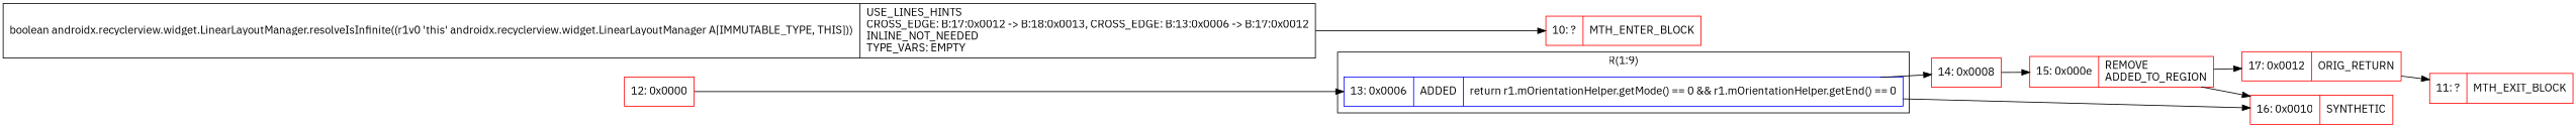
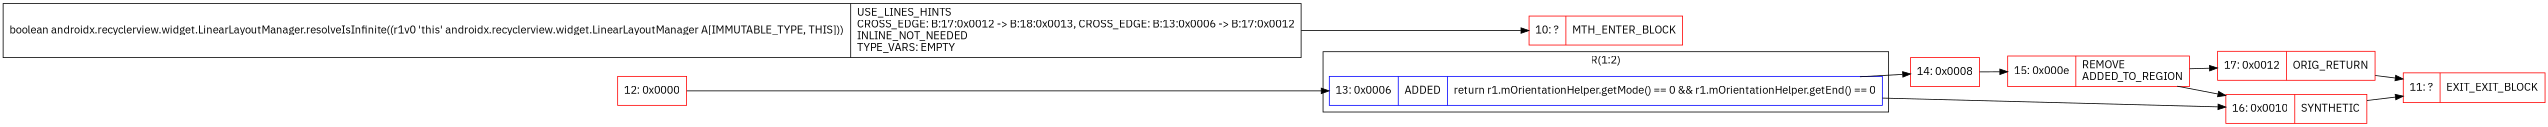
  digraph {
    fontname="IBM Plex Sans"
    rankdir=LR
    node [color=red fontname="IBM Plex Sans" shape=record]
    edge [fontname="IBM Plex Sans"]
    n1 [color=blue label="{13\:\ 0x0006|ADDED\l|return r1.mOrientationHelper.getMode() == 0 && r1.mOrientationHelper.getEnd() == 0\l}"]
    n2 [label="{14\:\ 0x0008}"]
    n3 [label="{16\:\ 0x0010|SYNTHETIC\l}"]
    n4 [label="{15\:\ 0x000e|REMOVE\lADDED_TO_REGION\l}"]
    n5 [label="{17\:\ 0x0012|ORIG_RETURN\l}"]
-   n6 [label="{11\:\ ?|MTH_EXIT_BLOCK\l}"]
+   n6 [label="{11\:\ ?|EXIT_EXIT_BLOCK\l}"]
    n7 [label="{10\:\ ?|MTH_ENTER_BLOCK\l}"]
    n8 [label="{12\:\ 0x0000}"]
    n9 [label="{boolean androidx.recyclerview.widget.LinearLayoutManager.resolveIsInfinite((r1v0 'this' androidx.recyclerview.widget.LinearLayoutManager A[IMMUTABLE_TYPE, THIS]))  | USE_LINES_HINTS\lCROSS_EDGE: B:17:0x0012 \-\> B:18:0x0013, CROSS_EDGE: B:13:0x0006 \-\> B:17:0x0012\lINLINE_NOT_NEEDED\lTYPE_VARS: EMPTY\l}" color=""]
    subgraph cluster_1 {
-     label="R(1:9)"
+     label="R(1:2)"
      n1
    }
    n1 -> n2
    n1 -> n3
    n2 -> n4
+   n3 -> n6
    n4 -> n3
    n4 -> n5
    n5 -> n6
    n8 -> n1
    n9 -> n7
  }
